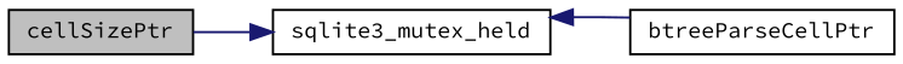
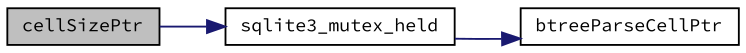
  digraph {
    fontname="Source Code Pro"
    rankdir=LR
    node [color=black fillcolor=white fontname="Source Code Pro" fontsize=10 shape=record style=filled]
    edge [color=midnightblue fontname="Source Code Pro" fontsize=10 labelfontname=FreeSans labelfontsize=10 style=solid]
    n1 [fillcolor=grey75 fontcolor=black height=0.2 label=cellSizePtr width=0.4]
    n2 [height=0.2 label=sqlite3_mutex_held width=0.4]
    n3 [height=0.2 label=btreeParseCellPtr width=0.4]
    n1 -> n2
-   n3 -> n2
+   n2 -> n3
  }
